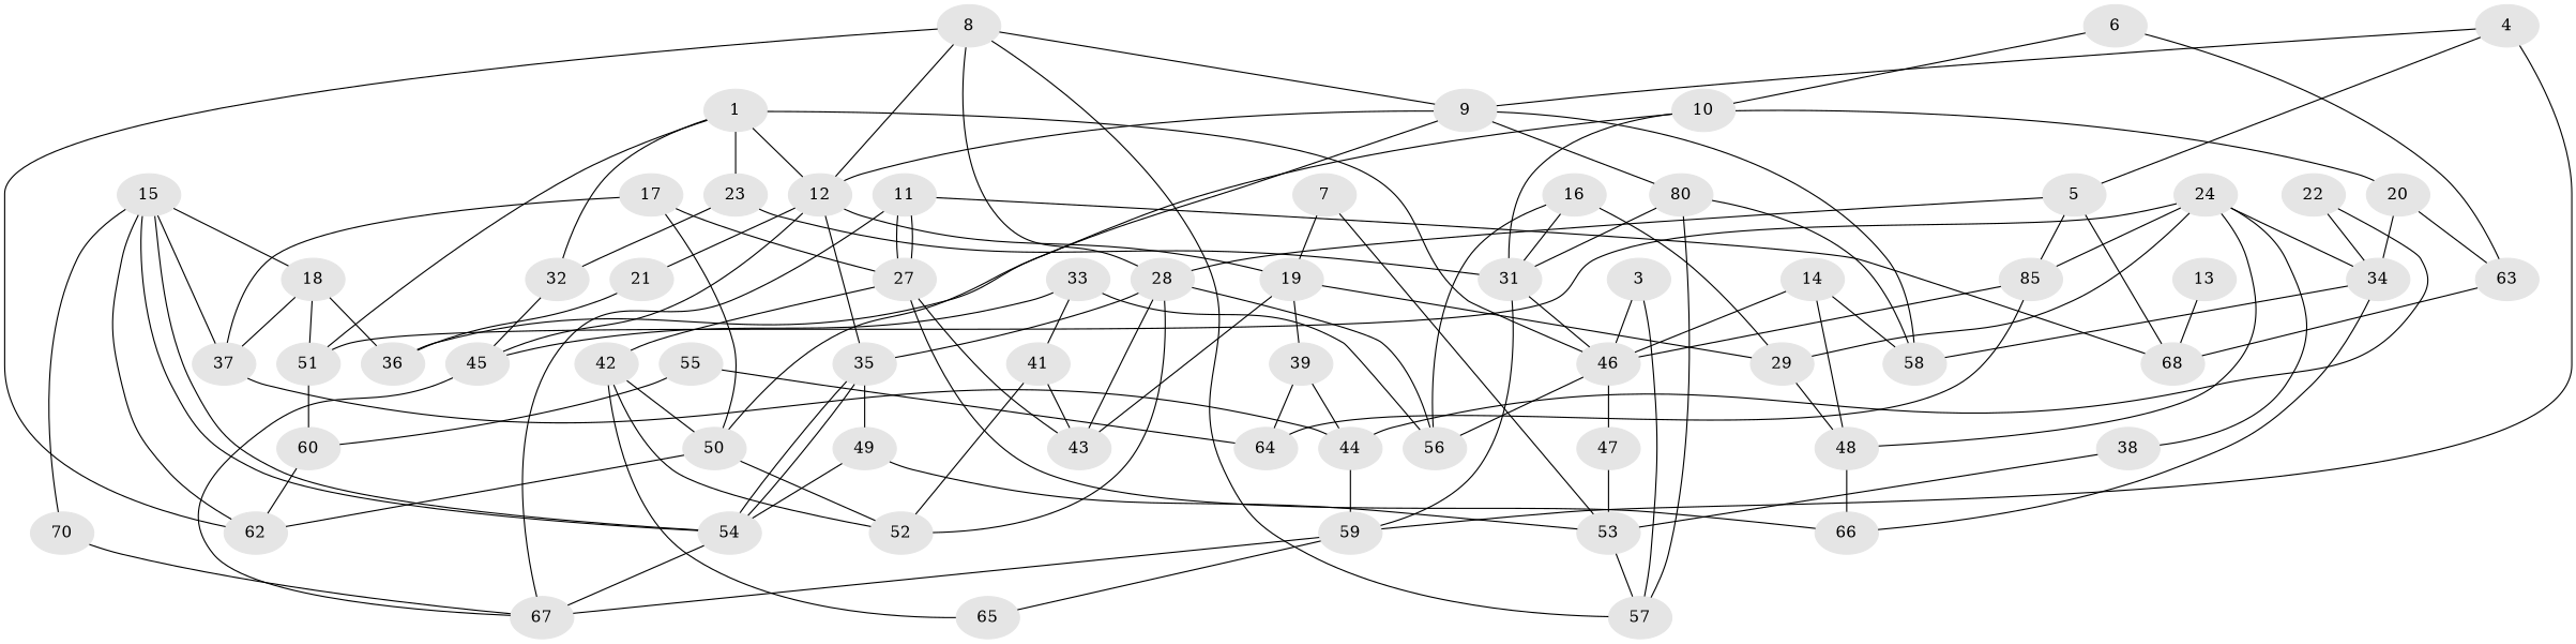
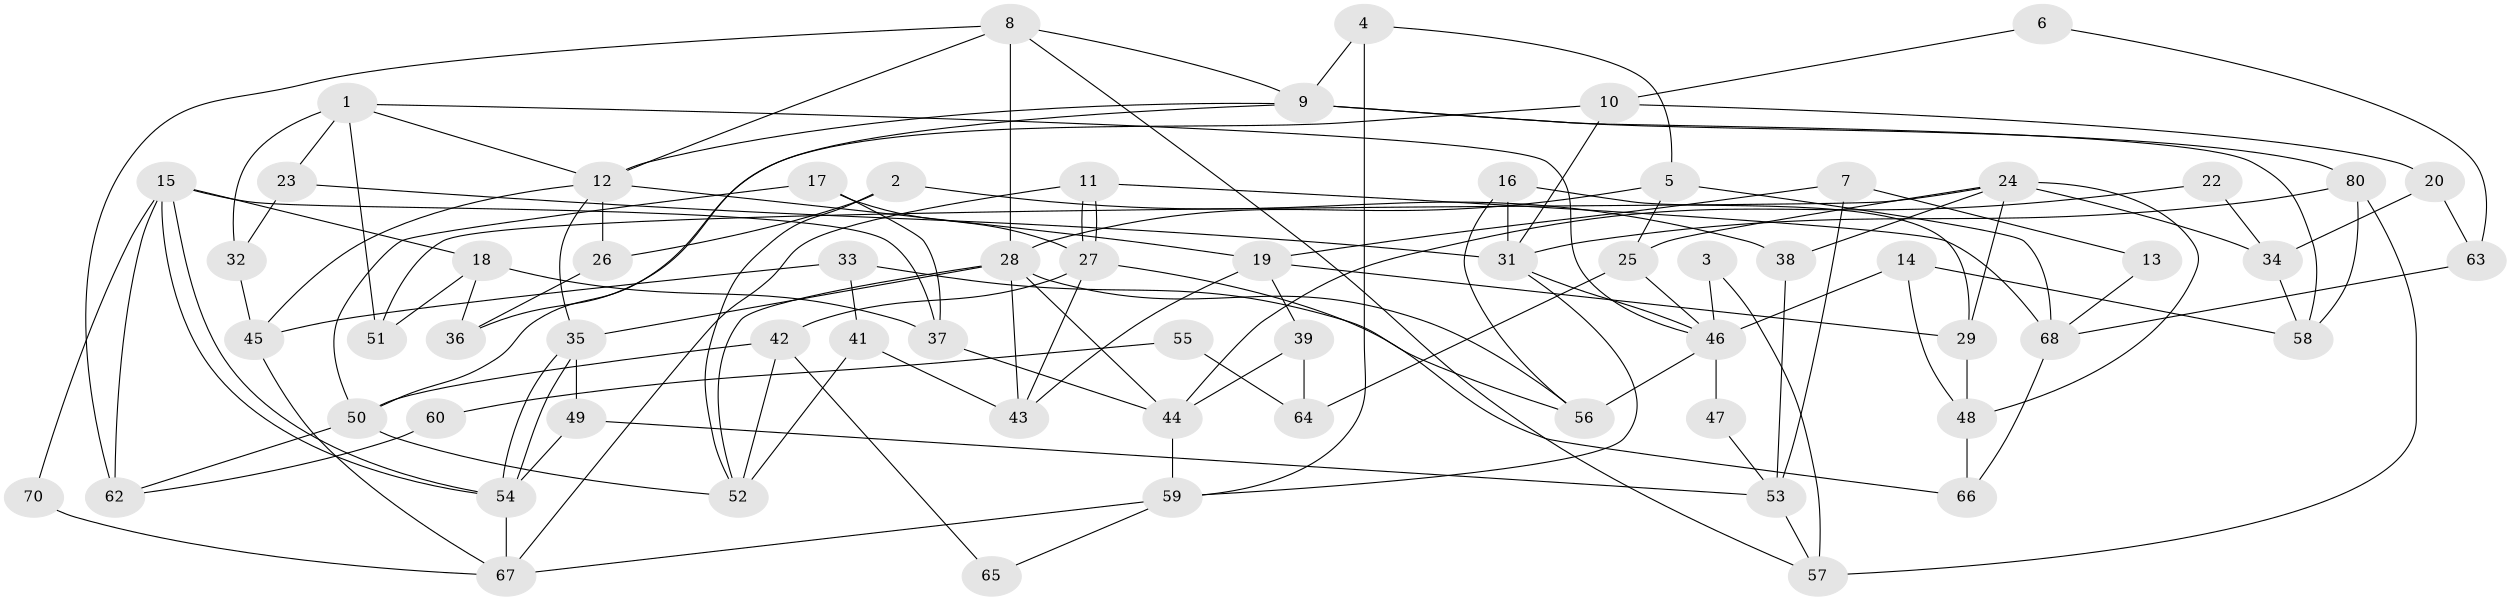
  graph {
    node [color=gray90 style=filled]
    1
    12
    23
    32
    46
    51
-   26 [label=21]
+   26
    35
    19
    45
    31
    56
    47
    60
+   2
    38
    52
    36
    53
    3
    57
    4
    5
    9
    59
-   25 [label=85]
+   25
    28
    68
    n29 [label=80]
    50
    58
    67
    65
    64
    43
    44
    6
    10
    63
    20
    54
    49
    7
    13
    29
    39
    8
    62
    34
    11
    27
    42
    66
    14
    48
    15
    18
    37
    n59 [label=70]
    16
    17
    33
    41
    22
    24
    55
    1 -- 12
    1 -- 23
    1 -- 32
    1 -- 46
    1 -- 51
    12 -- 26
    12 -- 35
    12 -- 19
    12 -- 45
    23 -- 32
    23 -- 31
    32 -- 45
    46 -- 56
    46 -- 47
-   51 -- 60
    26 -- 36
    35 -- 54
    35 -- 54
    35 -- 49
    19 -- 43
    19 -- 29
    19 -- 39
    45 -- 67
    31 -- 46
    31 -- 59
    47 -- 53
    60 -- 62
+   2 -- 26
+   2 -- 38
+   2 -- 52
    38 -- 53
    53 -- 57
    3 -- 46
    3 -- 57
    4 -- 5
    4 -- 9
    4 -- 59
    5 -- 25
    5 -- 28
    5 -- 68
    9 -- 12
    9 -- n29
    9 -- 50
    9 -- 58
    59 -- 67
    59 -- 65
    25 -- 46
    25 -- 64
    28 -- 35
    28 -- 56
    28 -- 52
    28 -- 43
+   28 -- 44
    n29 -- 31
    n29 -- 57
    n29 -- 58
    50 -- 52
    50 -- 62
    44 -- 59
    6 -- 10
    6 -- 63
    10 -- 31
    10 -- 36
    10 -- 20
    63 -- 68
    20 -- 63
    20 -- 34
    54 -- 67
    49 -- 53
    49 -- 54
    7 -- 19
    7 -- 53
+   7 -- 13
    13 -- 68
    29 -- 48
    39 -- 64
    39 -- 44
    8 -- 12
    8 -- 57
    8 -- 9
    8 -- 28
    8 -- 62
    34 -- 58
-   34 -- 66
+   68 -- 66
    11 -- 68
    11 -- 67
    11 -- 27
    11 -- 27
    27 -- 43
    27 -- 42
    27 -- 66
    42 -- 52
    42 -- 50
    42 -- 65
    14 -- 46
    14 -- 58
    14 -- 48
    48 -- 66
    15 -- 54
    15 -- 54
    15 -- 62
    15 -- 18
    15 -- 37
    15 -- n59
    18 -- 51
    18 -- 36
    18 -- 37
    37 -- 44
    n59 -- 67
    16 -- 31
    16 -- 56
    16 -- 29
    17 -- 50
    17 -- 27
    17 -- 37
    33 -- 45
    33 -- 56
    33 -- 41
    41 -- 52
    41 -- 43
    22 -- 44
    22 -- 34
    24 -- 51
    24 -- 38
    24 -- 25
    24 -- 29
    24 -- 34
    24 -- 48
    55 -- 60
    55 -- 64
  }
